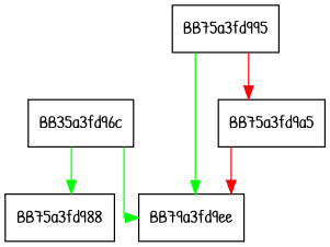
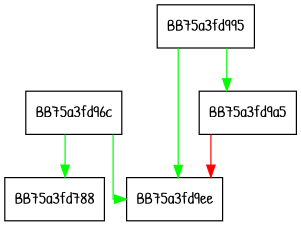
  digraph {
    fontname="Patrick Hand"
    splines=ortho
    node [fontname="Patrick Hand" shape=box]
    edge [color=green fontname="Patrick Hand"]
-   BB75a3fd96c [label=BB35a3fd96c]
-   BB75a3fd988
-   BB75a3fd9ee [label=BB79a3fd9ee]
+   BB75a3fd96c
+   BB75a3fd988 [label=BB75a3fd788]
+   BB75a3fd9ee
    BB75a3fd995
    BB75a3fd9a5
    BB75a3fd96c -> BB75a3fd988
    BB75a3fd96c -> BB75a3fd9ee
    BB75a3fd995 -> BB75a3fd9ee
-   BB75a3fd995 -> BB75a3fd9a5 [color=red]
+   BB75a3fd995 -> BB75a3fd9a5
    BB75a3fd9a5 -> BB75a3fd9ee [color=red]
  }
